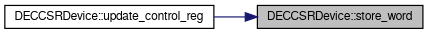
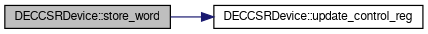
  digraph {
    rankdir=LR
    node [color=black fontname=FreeSans fontsize=10 shape=record style=filled]
    n1 [fillcolor=grey75 fontcolor=black height=0.2 label="DECCSRDevice::store_word" width=0.4]
    n2 [fillcolor=white height=0.2 label="DECCSRDevice::update_control_reg" width=0.4]
-   n2 -> n1 [color=midnightblue fontname=FreeSans fontsize=10 labelfontname=FreeSans labelfontsize=10 style=solid]
+   n1 -> n2 [color=midnightblue fontname=FreeSans fontsize=10 labelfontname=FreeSans labelfontsize=10 style=solid]
  }
